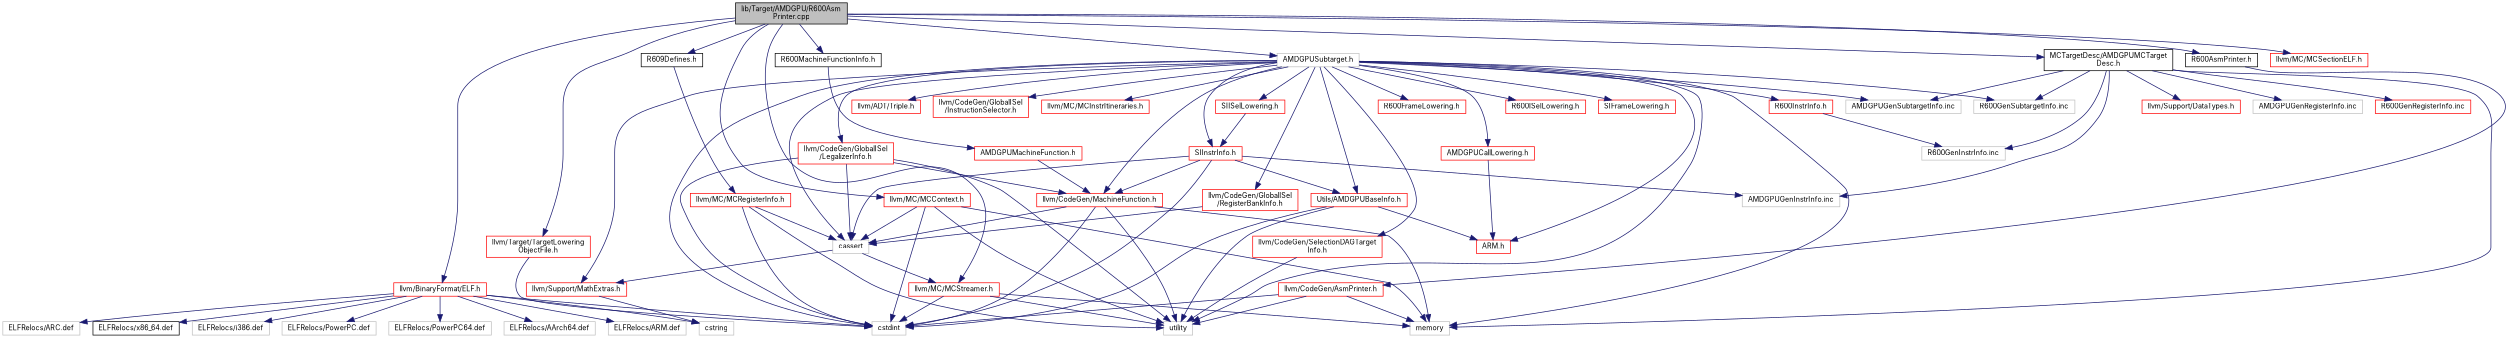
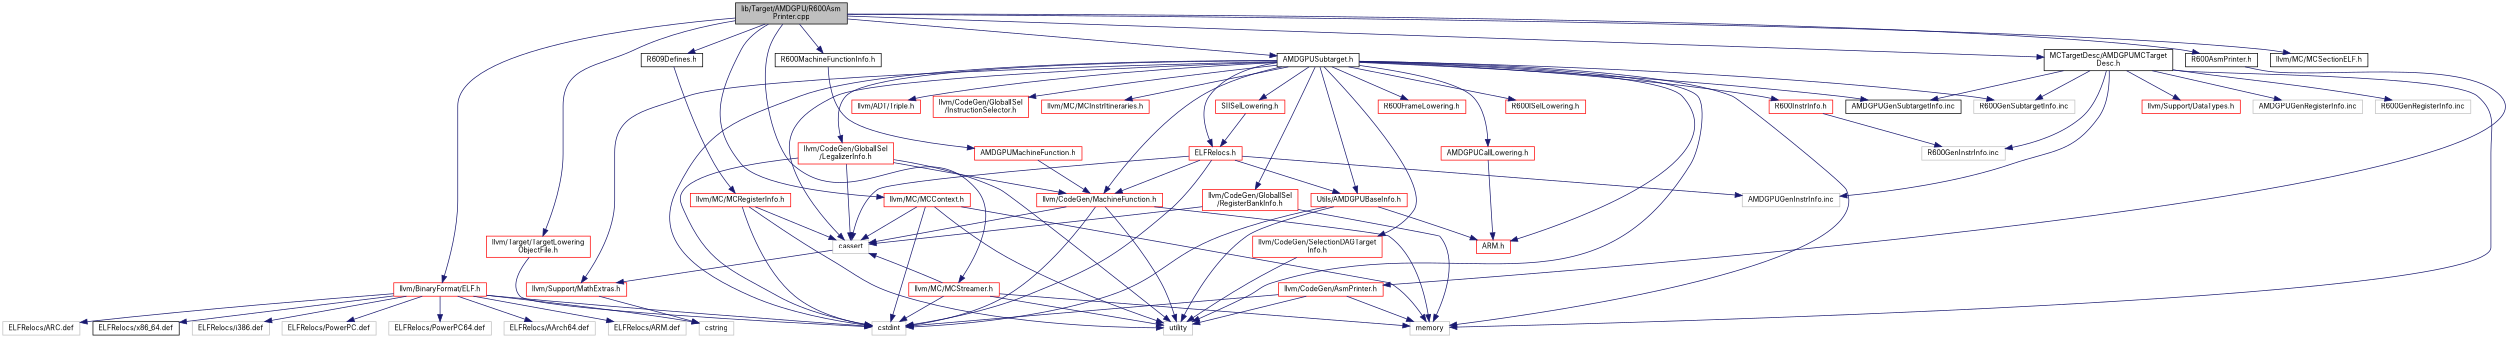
  digraph {
    fontname=Inter
    node [color=red fontname=Inter fontsize=10 shape=box]
    edge [color=midnightblue fontname=Inter fontsize=10 labelfontname=Helvetica labelfontsize=10 style=solid]
    n1 [color=black fillcolor=grey75 fontcolor=black height=0.2 label="lib/Target/AMDGPU/R600Asm\lPrinter.cpp" style=filled width=0.4]
    n2 [color=black height=0.2 label="R600AsmPrinter.h" width=0.4]
-   n3 [color=grey75 height=0.2 label="AMDGPUSubtarget.h" width=0.4]
+   n3 [color=black height=0.2 label="AMDGPUSubtarget.h" width=0.4]
    n4 [color=black height=0.2 label="R609Defines.h" width=0.4]
    n5 [color=black height=0.2 label="R600MachineFunctionInfo.h" width=0.4]
    n6 [color=black height=0.2 label="MCTargetDesc/AMDGPUMCTarget\lDesc.h" width=0.4]
    n7 [height=0.2 label="llvm/BinaryFormat/ELF.h" width=0.4]
    n8 [height=0.2 label="llvm/MC/MCContext.h" width=0.4]
-   n9 [height=0.2 label="llvm/MC/MCSectionELF.h" width=0.4]
+   n9 [color=black height=0.2 label="llvm/MC/MCSectionELF.h" width=0.4]
    n10 [height=0.2 label="llvm/MC/MCStreamer.h" width=0.4]
    n11 [height=0.2 label="llvm/Target/TargetLowering\lObjectFile.h" width=0.4]
    n12 [height=0.2 label="llvm/CodeGen/AsmPrinter.h" width=0.4]
    n13 [color=grey75 height=0.2 label=cstdint width=0.4]
    n14 [color=grey75 height=0.2 label=memory width=0.4]
    n15 [color=grey75 height=0.2 label=utility width=0.4]
    n16 [height=0.2 label="ARM.h" width=0.4]
    n17 [height=0.2 label="AMDGPUCallLowering.h" width=0.4]
    n18 [height=0.2 label="R600FrameLowering.h" width=0.4]
    n19 [height=0.2 label="R600ISelLowering.h" width=0.4]
    n20 [height=0.2 label="R600InstrInfo.h" width=0.4]
-   n21 [height=0.2 label="SIFrameLowering.h" width=0.4]
    n22 [height=0.2 label="SIISelLowering.h" width=0.4]
-   n23 [height=0.2 label="SIInstrInfo.h" width=0.4]
+   n23 [height=0.2 label="ELFRelocs.h" width=0.4]
    n24 [height=0.2 label="Utils/AMDGPUBaseInfo.h" width=0.4]
    n25 [height=0.2 label="llvm/CodeGen/MachineFunction.h" width=0.4]
    n26 [color=grey75 height=0.2 label=cassert width=0.4]
    n27 [height=0.2 label="llvm/ADT/Triple.h" width=0.4]
    n28 [height=0.2 label="llvm/CodeGen/GlobalISel\l/InstructionSelector.h" width=0.4]
    n29 [height=0.2 label="llvm/CodeGen/GlobalISel\l/LegalizerInfo.h" width=0.4]
    n30 [height=0.2 label="llvm/CodeGen/GlobalISel\l/RegisterBankInfo.h" width=0.4]
    n31 [height=0.2 label="llvm/CodeGen/SelectionDAGTarget\lInfo.h" width=0.4]
    n32 [height=0.2 label="llvm/MC/MCInstrItineraries.h" width=0.4]
    n33 [height=0.2 label="llvm/Support/MathExtras.h" width=0.4]
-   n34 [color=grey75 height=0.2 label="AMDGPUGenSubtargetInfo.inc" width=0.4]
+   n34 [color=black height=0.2 label="AMDGPUGenSubtargetInfo.inc" width=0.4]
    n35 [color=grey75 height=0.2 label="R600GenSubtargetInfo.inc" width=0.4]
    n36 [height=0.2 label="llvm/MC/MCRegisterInfo.h" width=0.4]
    n37 [height=0.2 label="AMDGPUMachineFunction.h" width=0.4]
    n38 [color=grey75 height=0.2 label="R600GenInstrInfo.inc" width=0.4]
    n39 [color=grey75 height=0.2 label="AMDGPUGenInstrInfo.inc" width=0.4]
    n40 [height=0.2 label="llvm/Support/DataTypes.h" width=0.4]
    n41 [color=grey75 height=0.2 label="AMDGPUGenRegisterInfo.inc" width=0.4]
-   n42 [height=0.2 label="R600GenRegisterInfo.inc" width=0.4]
+   n42 [color=grey75 height=0.2 label="R600GenRegisterInfo.inc" width=0.4]
    n43 [color=grey75 height=0.2 label=cstring width=0.4]
    n44 [color=black height=0.2 label="ELFRelocs/x86_64.def" width=0.4]
    n45 [color=grey75 height=0.2 label="ELFRelocs/i386.def" width=0.4]
    n46 [color=grey75 height=0.2 label="ELFRelocs/PowerPC.def" width=0.4]
    n47 [color=grey75 height=0.2 label="ELFRelocs/PowerPC64.def" width=0.4]
    n48 [color=grey75 height=0.2 label="ELFRelocs/AArch64.def" width=0.4]
    n49 [color=grey75 height=0.2 label="ELFRelocs/ARM.def" width=0.4]
    n50 [color=grey75 height=0.2 label="ELFRelocs/ARC.def" width=0.4]
    n1 -> n2
    n1 -> n3
    n1 -> n4
    n1 -> n5
    n1 -> n6
    n1 -> n7
    n1 -> n8
    n1 -> n9
    n1 -> n10
    n1 -> n11
    n2 -> n12
    n3 -> n13
    n3 -> n14
    n3 -> n15
    n3 -> n16
    n3 -> n17
    n3 -> n18
    n3 -> n19
    n3 -> n20
-   n3 -> n21
    n3 -> n22
    n3 -> n23
    n3 -> n24
    n3 -> n25
    n3 -> n26
    n3 -> n27
    n3 -> n28
    n3 -> n29
    n3 -> n30
    n3 -> n31
    n3 -> n32
    n3 -> n33
    n3 -> n34
    n3 -> n35
    n4 -> n36
    n5 -> n37
    n6 -> n14
    n6 -> n34
    n6 -> n35
    n6 -> n38
    n6 -> n39
    n6 -> n40
    n6 -> n41
    n6 -> n42
    n7 -> n13
    n7 -> n43
    n7 -> n44
    n7 -> n45
    n7 -> n46
    n7 -> n47
    n7 -> n48
    n7 -> n49
    n7 -> n50
    n8 -> n13
    n8 -> n14
    n8 -> n15
    n8 -> n26
    n10 -> n13
    n10 -> n14
    n10 -> n15
-   n26 -> n10
+   n10 -> n26
    n11 -> n13
    n12 -> n13
    n12 -> n14
    n12 -> n15
    n17 -> n16
    n20 -> n38
    n22 -> n23
    n23 -> n13
    n23 -> n24
    n23 -> n25
    n23 -> n26
    n23 -> n39
    n24 -> n13
    n24 -> n15
    n24 -> n16
    n25 -> n13
    n25 -> n14
    n25 -> n15
    n25 -> n26
    n26 -> n33
    n29 -> n13
    n29 -> n15
    n29 -> n25
    n29 -> n26
+   n30 -> n14
    n30 -> n26
    n31 -> n15
    n33 -> n43
    n36 -> n13
    n36 -> n15
    n36 -> n26
    n37 -> n25
  }
